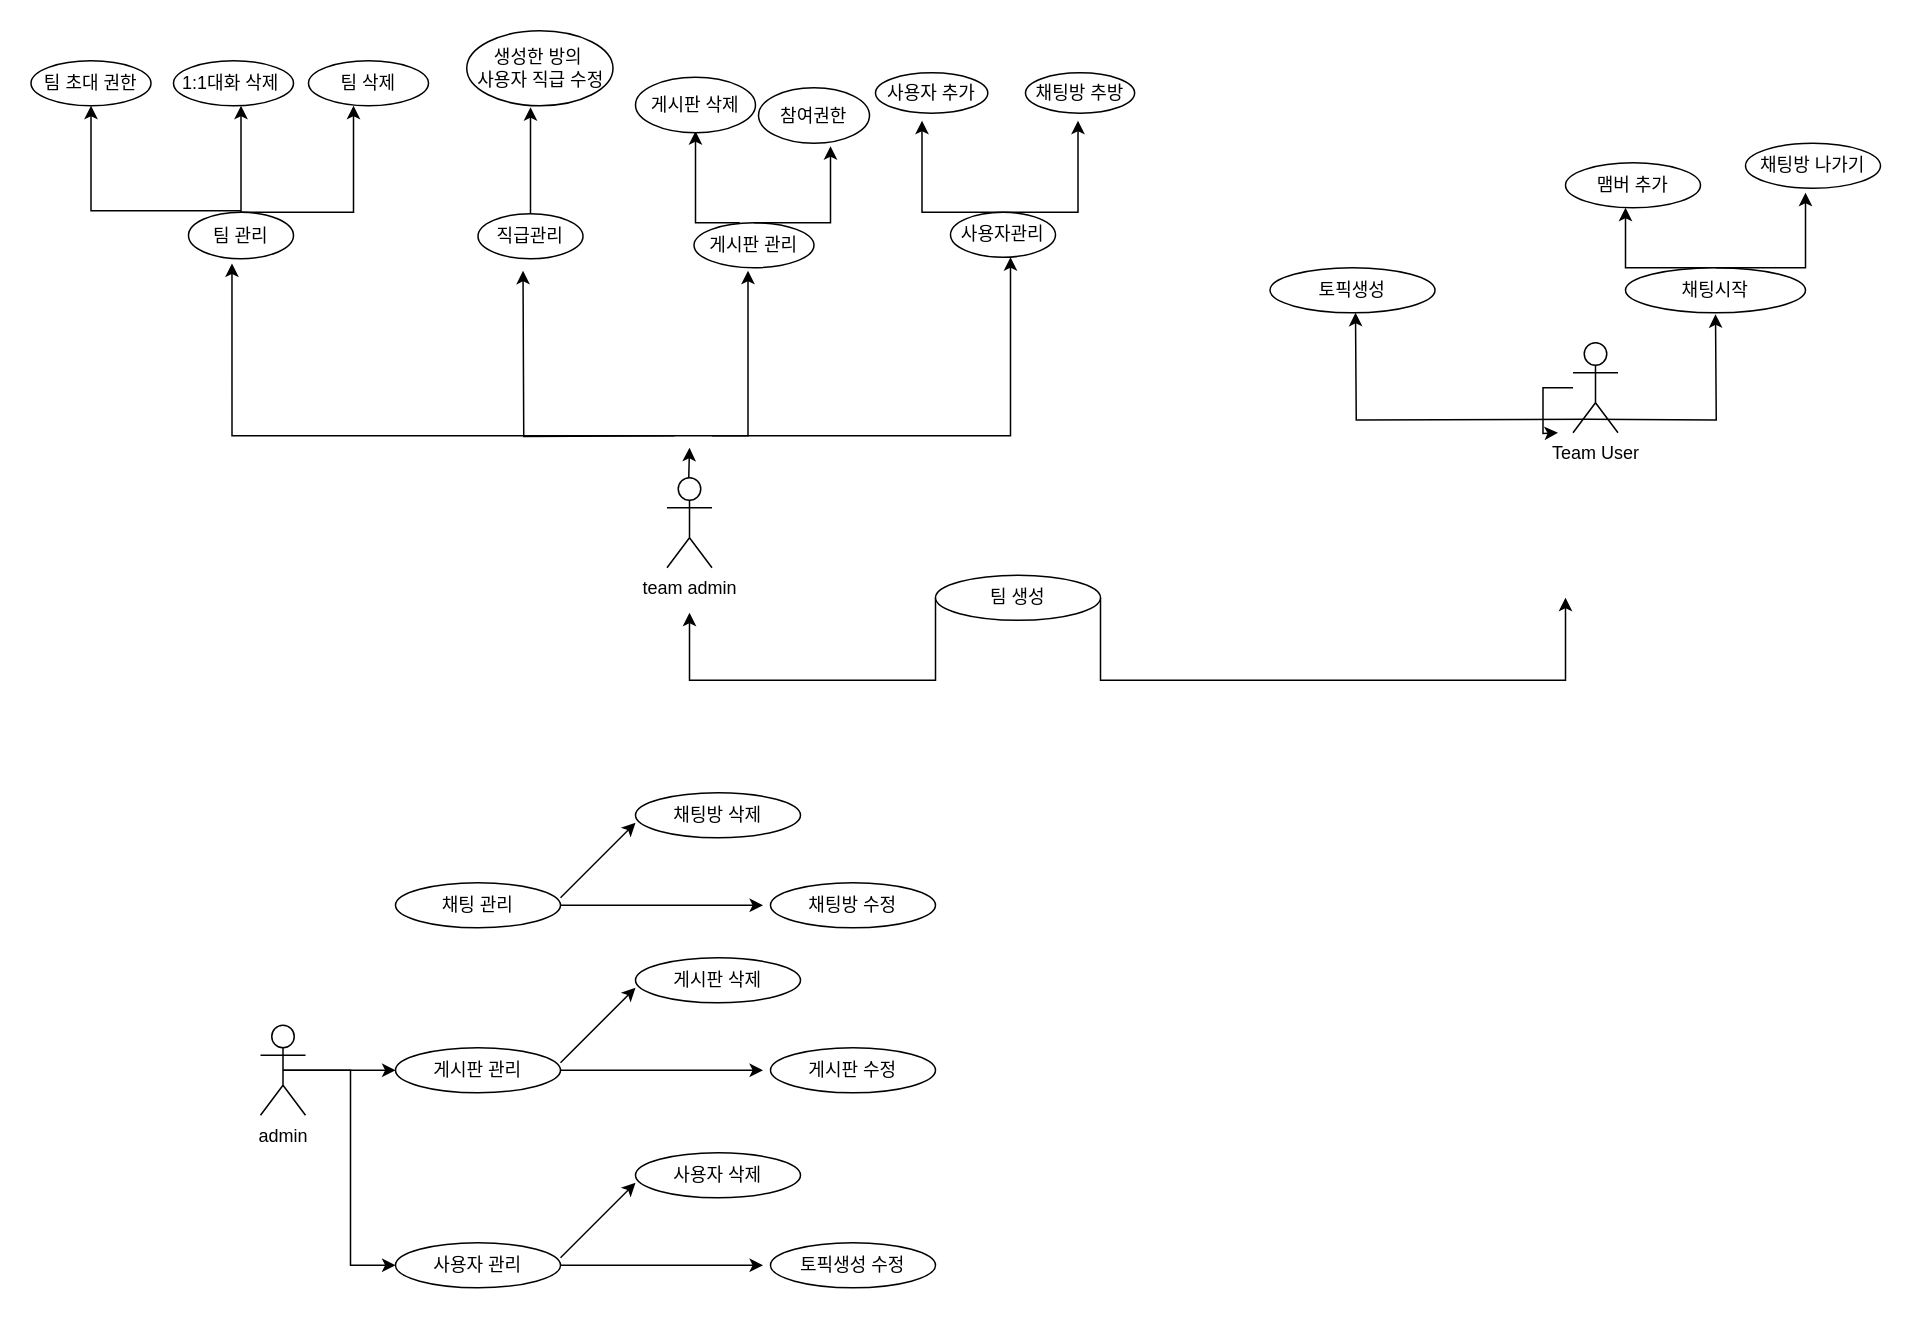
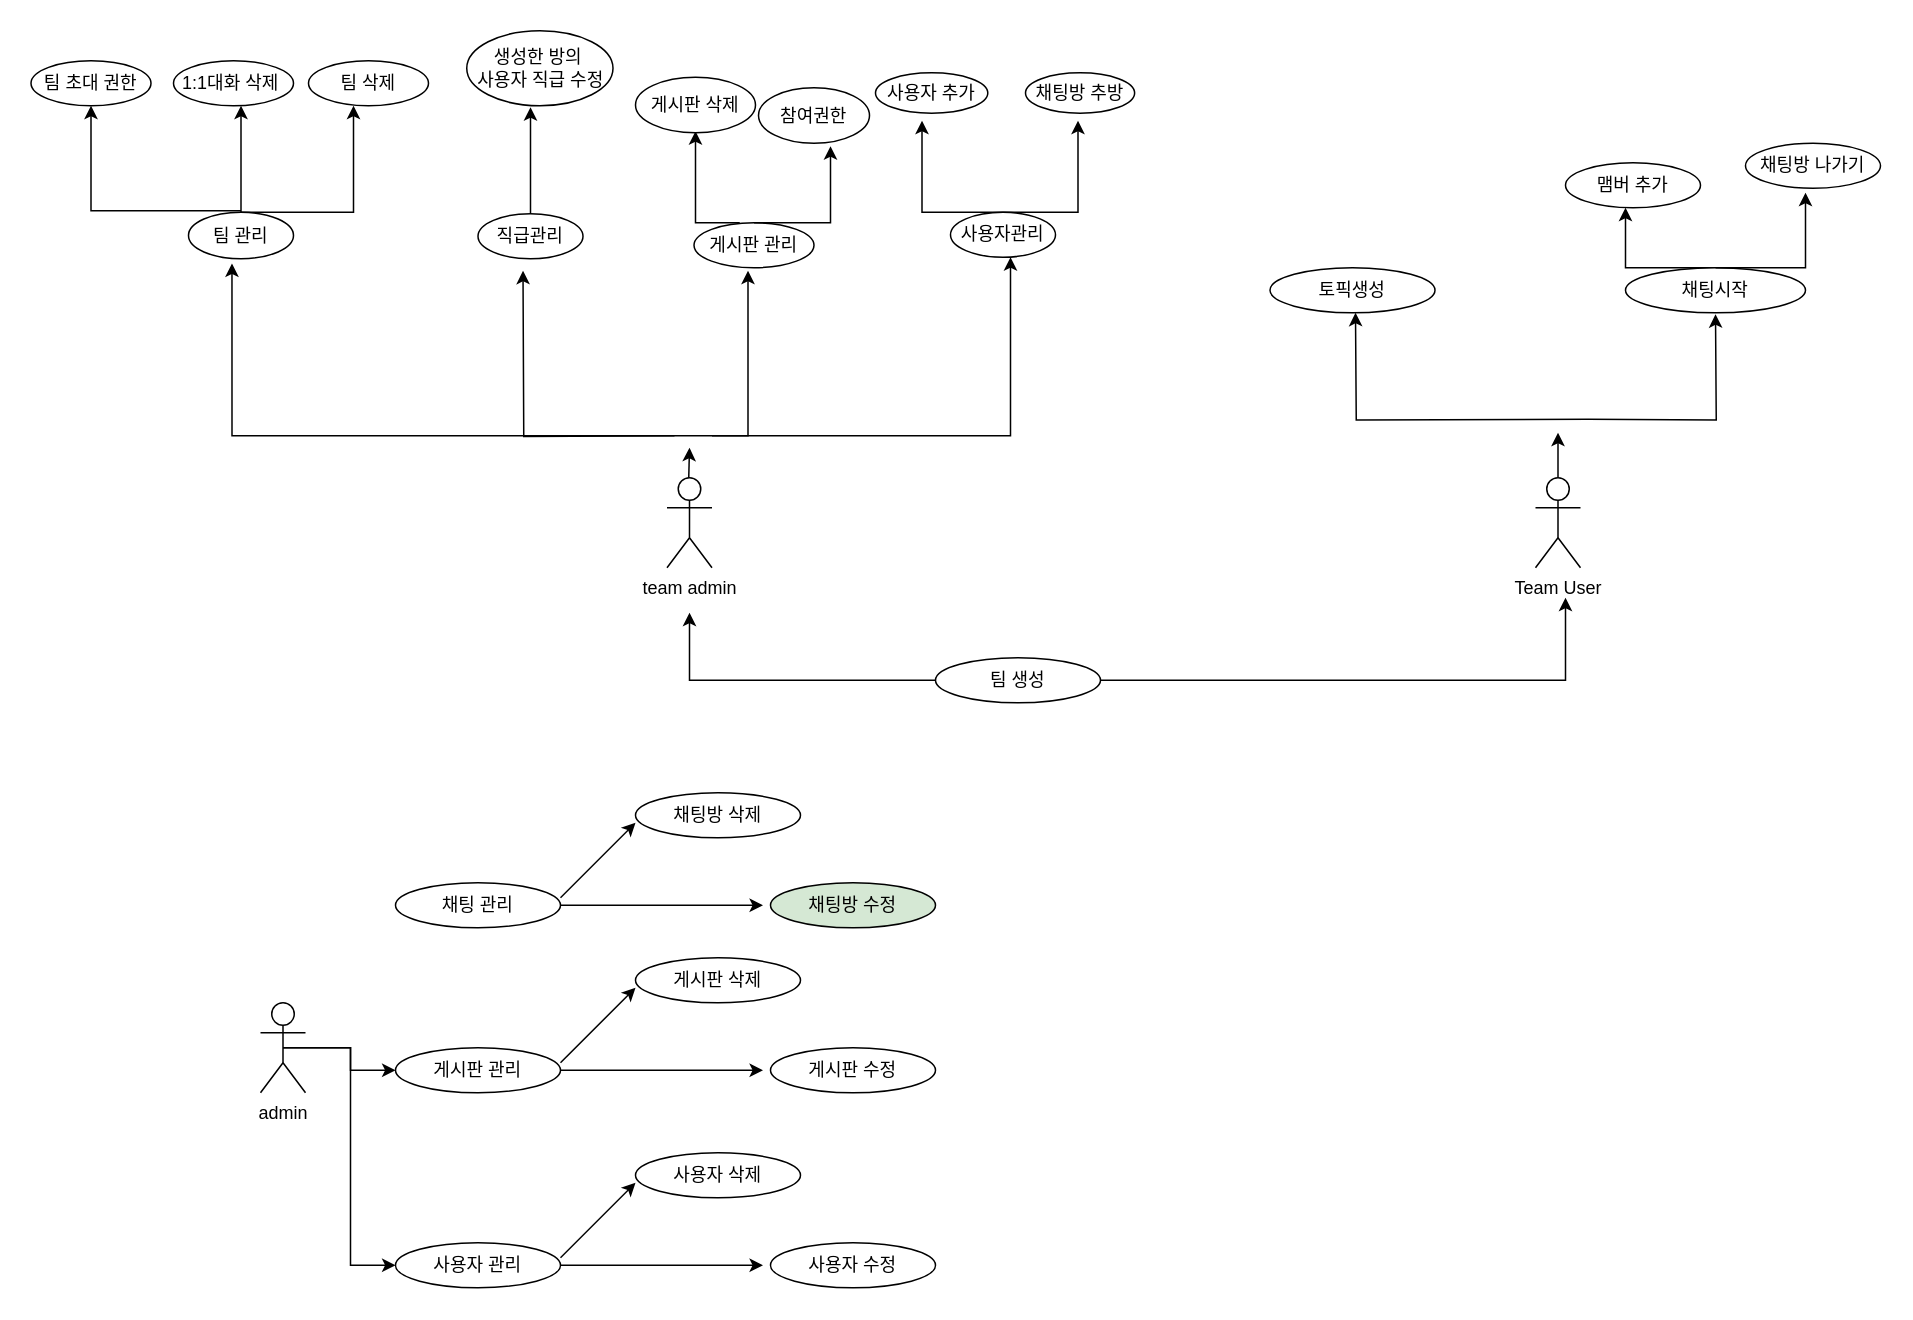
  <mxCell id="0" />
  <mxCell id="1" parent="0" />
  <mxCell id="2" style="edgeStyle=orthogonalEdgeStyle;rounded=0;orthogonalLoop=1;jettySize=auto;html=1;exitX=0.5;exitY=0.5;exitDx=0;exitDy=0;exitPerimeter=0;entryX=0.414;entryY=1.1;entryDx=0;entryDy=0;entryPerimeter=0;" edge="1" parent="1" target="30"><mxGeometry relative="1" as="geometry"><mxPoint x="464" y="290" as="sourcePoint" /><Array as="points"><mxPoint x="154" y="290" /></Array></mxGeometry></mxCell>
  <mxCell id="3" value="" style="edgeStyle=orthogonalEdgeStyle;rounded=0;orthogonalLoop=1;jettySize=auto;html=1;" edge="1" parent="1"><mxGeometry relative="1" as="geometry"><mxPoint x="449" y="290" as="sourcePoint" /><mxPoint x="348" y="180" as="targetPoint" /></mxGeometry></mxCell>
  <mxCell id="4" value="" style="edgeStyle=orthogonalEdgeStyle;rounded=0;orthogonalLoop=1;jettySize=auto;html=1;exitX=0.5;exitY=0.5;exitDx=0;exitDy=0;exitPerimeter=0;" edge="1" parent="1"><mxGeometry relative="1" as="geometry"><mxPoint x="464" y="290" as="sourcePoint" /><mxPoint x="498" y="180" as="targetPoint" /><Array as="points"><mxPoint x="498" y="290" /><mxPoint x="498" y="180" /></Array></mxGeometry></mxCell>
  <mxCell id="5" value="team admin" style="shape=umlActor;verticalLabelPosition=bottom;verticalAlign=top;html=1;outlineConnect=0;" vertex="1" parent="1"><mxGeometry x="444" y="318" width="30" height="60" as="geometry" /></mxCell>
  <mxCell id="6" value="" style="edgeStyle=orthogonalEdgeStyle;rounded=0;orthogonalLoop=1;jettySize=auto;html=1;exitX=0.5;exitY=0;exitDx=0;exitDy=0;" edge="1" parent="1" source="7"><mxGeometry relative="1" as="geometry"><mxPoint x="614" y="80" as="targetPoint" /><Array as="points"><mxPoint x="614" y="141" /></Array></mxGeometry></mxCell>
  <mxCell id="7" value="사용자관리" style="ellipse;whiteSpace=wrap;html=1;" vertex="1" parent="1"><mxGeometry x="633" y="141" width="70" height="30" as="geometry" /></mxCell>
  <mxCell id="8" value="게시판 관리" style="ellipse;whiteSpace=wrap;html=1;" vertex="1" parent="1"><mxGeometry x="263" y="698" width="110" height="30" as="geometry" /></mxCell>
  <mxCell id="9" value="" style="edgeStyle=orthogonalEdgeStyle;rounded=0;orthogonalLoop=1;jettySize=auto;html=1;" edge="1" parent="1" source="10"><mxGeometry relative="1" as="geometry"><mxPoint x="353" y="71" as="targetPoint" /></mxGeometry></mxCell>
  <mxCell id="10" value="직급관리" style="ellipse;whiteSpace=wrap;html=1;" vertex="1" parent="1"><mxGeometry x="318" y="142" width="70" height="30" as="geometry" /></mxCell>
  <mxCell id="11" style="edgeStyle=orthogonalEdgeStyle;rounded=0;orthogonalLoop=1;jettySize=auto;html=1;exitX=0.5;exitY=0.5;exitDx=0;exitDy=0;exitPerimeter=0;" edge="1" parent="1" source="13" target="8"><mxGeometry relative="1" as="geometry"><mxPoint x="213" y="668" as="sourcePoint" /></mxGeometry></mxCell>
  <mxCell id="12" style="edgeStyle=orthogonalEdgeStyle;rounded=0;orthogonalLoop=1;jettySize=auto;html=1;exitX=0.5;exitY=0.5;exitDx=0;exitDy=0;exitPerimeter=0;entryX=0;entryY=0.5;entryDx=0;entryDy=0;" edge="1" parent="1" source="13" target="24"><mxGeometry relative="1" as="geometry" /></mxCell>
- <mxCell id="13" value="admin" style="shape=umlActor;verticalLabelPosition=bottom;verticalAlign=top;html=1;outlineConnect=0;" vertex="1" parent="1"><mxGeometry x="173" y="683" width="30" height="60" as="geometry" /></mxCell>
+ <mxCell id="13" value="admin" style="shape=umlActor;verticalLabelPosition=bottom;verticalAlign=top;html=1;outlineConnect=0;" vertex="1" parent="1"><mxGeometry x="173" y="668" width="30" height="60" as="geometry" /></mxCell>
  <mxCell id="14" value="" style="edgeStyle=orthogonalEdgeStyle;rounded=0;orthogonalLoop=1;jettySize=auto;html=1;exitX=0.375;exitY=0.067;exitDx=0;exitDy=0;exitPerimeter=0;" edge="1" parent="1" source="15"><mxGeometry relative="1" as="geometry"><mxPoint x="463" y="87" as="targetPoint" /><Array as="points"><mxPoint x="492" y="148" /><mxPoint x="463" y="148" /></Array></mxGeometry></mxCell>
  <mxCell id="15" value="게시판 관리" style="ellipse;whiteSpace=wrap;html=1;" vertex="1" parent="1"><mxGeometry x="462" y="148" width="80" height="30" as="geometry" /></mxCell>
  <mxCell id="16" style="edgeStyle=orthogonalEdgeStyle;rounded=0;orthogonalLoop=1;jettySize=auto;html=1;exitX=0;exitY=0.5;exitDx=0;exitDy=0;" edge="1" parent="1" source="18"><mxGeometry relative="1" as="geometry"><mxPoint x="459" y="408" as="targetPoint" /><Array as="points"><mxPoint x="459" y="453" /></Array></mxGeometry></mxCell>
  <mxCell id="17" style="edgeStyle=orthogonalEdgeStyle;rounded=0;orthogonalLoop=1;jettySize=auto;html=1;exitX=1;exitY=0.5;exitDx=0;exitDy=0;" edge="1" parent="1" source="18"><mxGeometry relative="1" as="geometry"><mxPoint x="1043" y="398" as="targetPoint" /><Array as="points"><mxPoint x="1043" y="453" /><mxPoint x="1043" y="398" /></Array></mxGeometry></mxCell>
- <mxCell id="18" value="팀 생성" style="ellipse;whiteSpace=wrap;html=1;" vertex="1" parent="1"><mxGeometry x="623" y="383" width="110" height="30" as="geometry" /></mxCell>
+ <mxCell id="18" value="팀 생성" style="ellipse;whiteSpace=wrap;html=1;" vertex="1" parent="1"><mxGeometry x="623" y="438" width="110" height="30" as="geometry" /></mxCell>
  <mxCell id="19" value="" style="edgeStyle=orthogonalEdgeStyle;rounded=0;orthogonalLoop=1;jettySize=auto;html=1;exitX=0.5;exitY=0.5;exitDx=0;exitDy=0;exitPerimeter=0;entryX=0.5;entryY=1;entryDx=0;entryDy=0;" edge="1" parent="1"><mxGeometry x="-1" y="-311" relative="1" as="geometry"><mxPoint x="1058" y="279" as="sourcePoint" /><mxPoint x="1143" y="209" as="targetPoint" /><mxPoint x="-305" y="-252" as="offset" /></mxGeometry></mxCell>
  <mxCell id="20" value="" style="edgeStyle=orthogonalEdgeStyle;rounded=0;orthogonalLoop=1;jettySize=auto;html=1;exitX=0.5;exitY=0.5;exitDx=0;exitDy=0;exitPerimeter=0;" edge="1" parent="1"><mxGeometry x="0.372" y="141" relative="1" as="geometry"><mxPoint x="1058" y="279" as="sourcePoint" /><mxPoint x="903" y="208" as="targetPoint" /><mxPoint x="41" y="99" as="offset" /></mxGeometry></mxCell>
  <mxCell id="21" value="" style="edgeStyle=orthogonalEdgeStyle;rounded=0;orthogonalLoop=1;jettySize=auto;html=1;" edge="1" parent="1" source="22"><mxGeometry relative="1" as="geometry"><mxPoint x="1038" y="288" as="targetPoint" /></mxGeometry></mxCell>
- <mxCell id="22" value="Team User" style="shape=umlActor;verticalLabelPosition=bottom;verticalAlign=top;html=1;outlineConnect=0;" vertex="1" parent="1"><mxGeometry x="1048" y="228" width="30" height="60" as="geometry" /></mxCell>
+ <mxCell id="22" value="Team User" style="shape=umlActor;verticalLabelPosition=bottom;verticalAlign=top;html=1;outlineConnect=0;" vertex="1" parent="1"><mxGeometry x="1023" y="318" width="30" height="60" as="geometry" /></mxCell>
  <mxCell id="23" value="" style="edgeStyle=orthogonalEdgeStyle;rounded=0;orthogonalLoop=1;jettySize=auto;html=1;" edge="1" parent="1" source="24"><mxGeometry relative="1" as="geometry"><mxPoint x="508" y="843" as="targetPoint" /><Array as="points"><mxPoint x="443" y="843" /><mxPoint x="443" y="843" /></Array></mxGeometry></mxCell>
  <mxCell id="24" value="사용자 관리" style="ellipse;whiteSpace=wrap;html=1;" vertex="1" parent="1"><mxGeometry x="263" y="828" width="110" height="30" as="geometry" /></mxCell>
  <mxCell id="25" value="" style="edgeStyle=orthogonalEdgeStyle;rounded=0;orthogonalLoop=1;jettySize=auto;html=1;exitX=0.5;exitY=0;exitDx=0;exitDy=0;" edge="1" parent="1"><mxGeometry relative="1" as="geometry"><mxPoint x="1143" y="178" as="sourcePoint" /><mxPoint x="1083" y="138" as="targetPoint" /><Array as="points"><mxPoint x="1083" y="178" /></Array></mxGeometry></mxCell>
  <mxCell id="26" value="채팅시작" style="ellipse;whiteSpace=wrap;html=1;" vertex="1" parent="1"><mxGeometry x="1083" y="178" width="120" height="30" as="geometry" /></mxCell>
  <mxCell id="27" value="" style="edgeStyle=orthogonalEdgeStyle;rounded=0;orthogonalLoop=1;jettySize=auto;html=1;" edge="1" parent="1"><mxGeometry relative="1" as="geometry"><mxPoint x="160" y="140" as="sourcePoint" /><mxPoint x="60" y="70" as="targetPoint" /><Array as="points"><mxPoint x="60" y="140" /><mxPoint x="60" y="70" /></Array></mxGeometry></mxCell>
  <mxCell id="28" value="" style="edgeStyle=orthogonalEdgeStyle;rounded=0;orthogonalLoop=1;jettySize=auto;html=1;" edge="1" parent="1" source="30"><mxGeometry relative="1" as="geometry"><mxPoint x="235" y="70" as="targetPoint" /><Array as="points"><mxPoint x="235" y="141" /></Array></mxGeometry></mxCell>
  <mxCell id="29" value="" style="edgeStyle=orthogonalEdgeStyle;rounded=0;orthogonalLoop=1;jettySize=auto;html=1;" edge="1" parent="1" source="30"><mxGeometry relative="1" as="geometry"><mxPoint x="160" y="70" as="targetPoint" /></mxGeometry></mxCell>
  <mxCell id="30" value="팀 관리" style="ellipse;whiteSpace=wrap;html=1;" vertex="1" parent="1"><mxGeometry x="125" y="141" width="70" height="31" as="geometry" /></mxCell>
  <mxCell id="31" value="채팅 관리" style="ellipse;whiteSpace=wrap;html=1;" vertex="1" parent="1"><mxGeometry x="263" y="588" width="110" height="30" as="geometry" /></mxCell>
- <mxCell id="32" value="토픽생성 수정" style="ellipse;whiteSpace=wrap;html=1;" vertex="1" parent="1"><mxGeometry x="513" y="828" width="110" height="30" as="geometry" /></mxCell>
+ <mxCell id="32" value="사용자 수정" style="ellipse;whiteSpace=wrap;html=1;" vertex="1" parent="1"><mxGeometry x="513" y="828" width="110" height="30" as="geometry" /></mxCell>
  <mxCell id="33" value="" style="endArrow=classic;html=1;" edge="1" parent="1"><mxGeometry width="50" height="50" relative="1" as="geometry"><mxPoint x="373" y="838" as="sourcePoint" /><mxPoint x="423" y="788" as="targetPoint" /></mxGeometry></mxCell>
  <mxCell id="34" value="사용자 삭제" style="ellipse;whiteSpace=wrap;html=1;" vertex="1" parent="1"><mxGeometry x="423" y="768" width="110" height="30" as="geometry" /></mxCell>
  <mxCell id="35" value="" style="edgeStyle=orthogonalEdgeStyle;rounded=0;orthogonalLoop=1;jettySize=auto;html=1;" edge="1" parent="1"><mxGeometry relative="1" as="geometry"><mxPoint x="373" y="713" as="sourcePoint" /><mxPoint x="508" y="713" as="targetPoint" /><Array as="points"><mxPoint x="443" y="713" /><mxPoint x="443" y="713" /></Array></mxGeometry></mxCell>
  <mxCell id="36" value="게시판 수정" style="ellipse;whiteSpace=wrap;html=1;" vertex="1" parent="1"><mxGeometry x="513" y="698" width="110" height="30" as="geometry" /></mxCell>
  <mxCell id="37" value="" style="endArrow=classic;html=1;" edge="1" parent="1"><mxGeometry width="50" height="50" relative="1" as="geometry"><mxPoint x="373" y="708" as="sourcePoint" /><mxPoint x="423" y="658" as="targetPoint" /></mxGeometry></mxCell>
  <mxCell id="38" value="게시판 삭제" style="ellipse;whiteSpace=wrap;html=1;" vertex="1" parent="1"><mxGeometry x="423" y="638" width="110" height="30" as="geometry" /></mxCell>
  <mxCell id="39" value="" style="edgeStyle=orthogonalEdgeStyle;rounded=0;orthogonalLoop=1;jettySize=auto;html=1;" edge="1" parent="1"><mxGeometry relative="1" as="geometry"><mxPoint x="373" y="603" as="sourcePoint" /><mxPoint x="508" y="603" as="targetPoint" /><Array as="points"><mxPoint x="443" y="603" /><mxPoint x="443" y="603" /></Array></mxGeometry></mxCell>
- <mxCell id="40" value="채팅방 수정" style="ellipse;whiteSpace=wrap;html=1;" vertex="1" parent="1"><mxGeometry x="513" y="588" width="110" height="30" as="geometry" /></mxCell>
+ <mxCell id="40" value="채팅방 수정" style="ellipse;whiteSpace=wrap;html=1;fillColor=#d5e8d4;" vertex="1" parent="1"><mxGeometry x="513" y="588" width="110" height="30" as="geometry" /></mxCell>
  <mxCell id="41" value="" style="endArrow=classic;html=1;" edge="1" parent="1"><mxGeometry width="50" height="50" relative="1" as="geometry"><mxPoint x="373" y="598" as="sourcePoint" /><mxPoint x="423" y="548" as="targetPoint" /></mxGeometry></mxCell>
  <mxCell id="42" value="채팅방 삭제" style="ellipse;whiteSpace=wrap;html=1;" vertex="1" parent="1"><mxGeometry x="423" y="528" width="110" height="30" as="geometry" /></mxCell>
  <mxCell id="43" value="팀 초대 권한" style="ellipse;whiteSpace=wrap;html=1;" vertex="1" parent="1"><mxGeometry x="20" y="40" width="80" height="30" as="geometry" /></mxCell>
  <mxCell id="44" value="1:1대화 삭제&amp;nbsp;" style="ellipse;whiteSpace=wrap;html=1;" vertex="1" parent="1"><mxGeometry x="115" y="40" width="80" height="30" as="geometry" /></mxCell>
  <mxCell id="45" value="팀 삭제" style="ellipse;whiteSpace=wrap;html=1;" vertex="1" parent="1"><mxGeometry x="205" y="40" width="80" height="30" as="geometry" /></mxCell>
  <mxCell id="46" value="생성한 방의&amp;nbsp;&lt;br&gt;사용자 직급 수정" style="ellipse;whiteSpace=wrap;html=1;" vertex="1" parent="1"><mxGeometry x="310.5" y="20" width="97.5" height="50" as="geometry" /></mxCell>
  <mxCell id="47" value="" style="edgeStyle=orthogonalEdgeStyle;rounded=0;orthogonalLoop=1;jettySize=auto;html=1;exitX=0.5;exitY=0.5;exitDx=0;exitDy=0;exitPerimeter=0;" edge="1" parent="1"><mxGeometry relative="1" as="geometry"><mxPoint x="474" y="290" as="sourcePoint" /><mxPoint x="673" y="171" as="targetPoint" /><Array as="points"><mxPoint x="673" y="290" /><mxPoint x="673" y="171" /></Array></mxGeometry></mxCell>
  <mxCell id="48" value="게시판 삭제" style="ellipse;whiteSpace=wrap;html=1;" vertex="1" parent="1"><mxGeometry x="423" y="51" width="80" height="37" as="geometry" /></mxCell>
  <mxCell id="49" value="사용자 추가" style="ellipse;whiteSpace=wrap;html=1;" vertex="1" parent="1"><mxGeometry x="583" y="48" width="74.87" height="27" as="geometry" /></mxCell>
  <mxCell id="50" value="" style="edgeStyle=orthogonalEdgeStyle;rounded=0;orthogonalLoop=1;jettySize=auto;html=1;exitX=0.5;exitY=0;exitDx=0;exitDy=0;" edge="1" parent="1" source="7"><mxGeometry relative="1" as="geometry"><mxPoint x="668" y="136" as="sourcePoint" /><mxPoint x="718" y="80" as="targetPoint" /><Array as="points"><mxPoint x="718" y="141" /></Array></mxGeometry></mxCell>
  <mxCell id="51" value="채팅방 추방" style="ellipse;whiteSpace=wrap;html=1;" vertex="1" parent="1"><mxGeometry x="683" y="48" width="72.75" height="27" as="geometry" /></mxCell>
  <mxCell id="52" value="" style="endArrow=classic;html=1;" edge="1" parent="1"><mxGeometry width="50" height="50" relative="1" as="geometry"><mxPoint x="458.5" y="318" as="sourcePoint" /><mxPoint x="459" y="298" as="targetPoint" /></mxGeometry></mxCell>
  <mxCell id="53" value="토픽생성" style="ellipse;whiteSpace=wrap;html=1;" vertex="1" parent="1"><mxGeometry x="846" y="178" width="110" height="30" as="geometry" /></mxCell>
  <mxCell id="54" value="맴버 추가" style="ellipse;whiteSpace=wrap;html=1;" vertex="1" parent="1"><mxGeometry x="1043" y="108" width="90" height="30" as="geometry" /></mxCell>
  <mxCell id="55" value="" style="edgeStyle=orthogonalEdgeStyle;rounded=0;orthogonalLoop=1;jettySize=auto;html=1;exitX=0.5;exitY=0;exitDx=0;exitDy=0;" edge="1" parent="1"><mxGeometry relative="1" as="geometry"><mxPoint x="1143" y="178" as="sourcePoint" /><mxPoint x="1203" y="128" as="targetPoint" /><Array as="points"><mxPoint x="1203" y="178" /></Array></mxGeometry></mxCell>
  <mxCell id="56" value="채팅방 나가기" style="ellipse;whiteSpace=wrap;html=1;" vertex="1" parent="1"><mxGeometry x="1163" y="95" width="90" height="30" as="geometry" /></mxCell>
  <mxCell id="57" value="" style="edgeStyle=orthogonalEdgeStyle;rounded=0;orthogonalLoop=1;jettySize=auto;html=1;exitX=0.5;exitY=0;exitDx=0;exitDy=0;" edge="1" parent="1" source="15"><mxGeometry relative="1" as="geometry"><mxPoint x="512" y="158" as="sourcePoint" /><mxPoint x="553" y="97" as="targetPoint" /><Array as="points"><mxPoint x="553" y="148" /><mxPoint x="553" y="97" /></Array></mxGeometry></mxCell>
  <mxCell id="58" value="참여권한" style="ellipse;whiteSpace=wrap;html=1;" vertex="1" parent="1"><mxGeometry x="505" y="58" width="74" height="37" as="geometry" /></mxCell>
